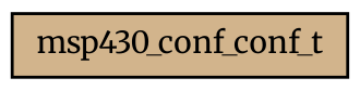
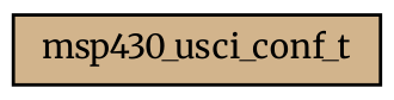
  digraph {
    rankdir=TB
    fontname=Merriweather
-   n1 [color=black fillcolor=tan fontname=Merriweather fontsize=10 height=0.2 label=msp430_conf_conf_t shape=record style=filled width=0.4]
+   n1 [color=black fillcolor=tan fontname=Merriweather fontsize=10 height=0.2 label=msp430_usci_conf_t shape=record style=filled width=0.4]
  }
